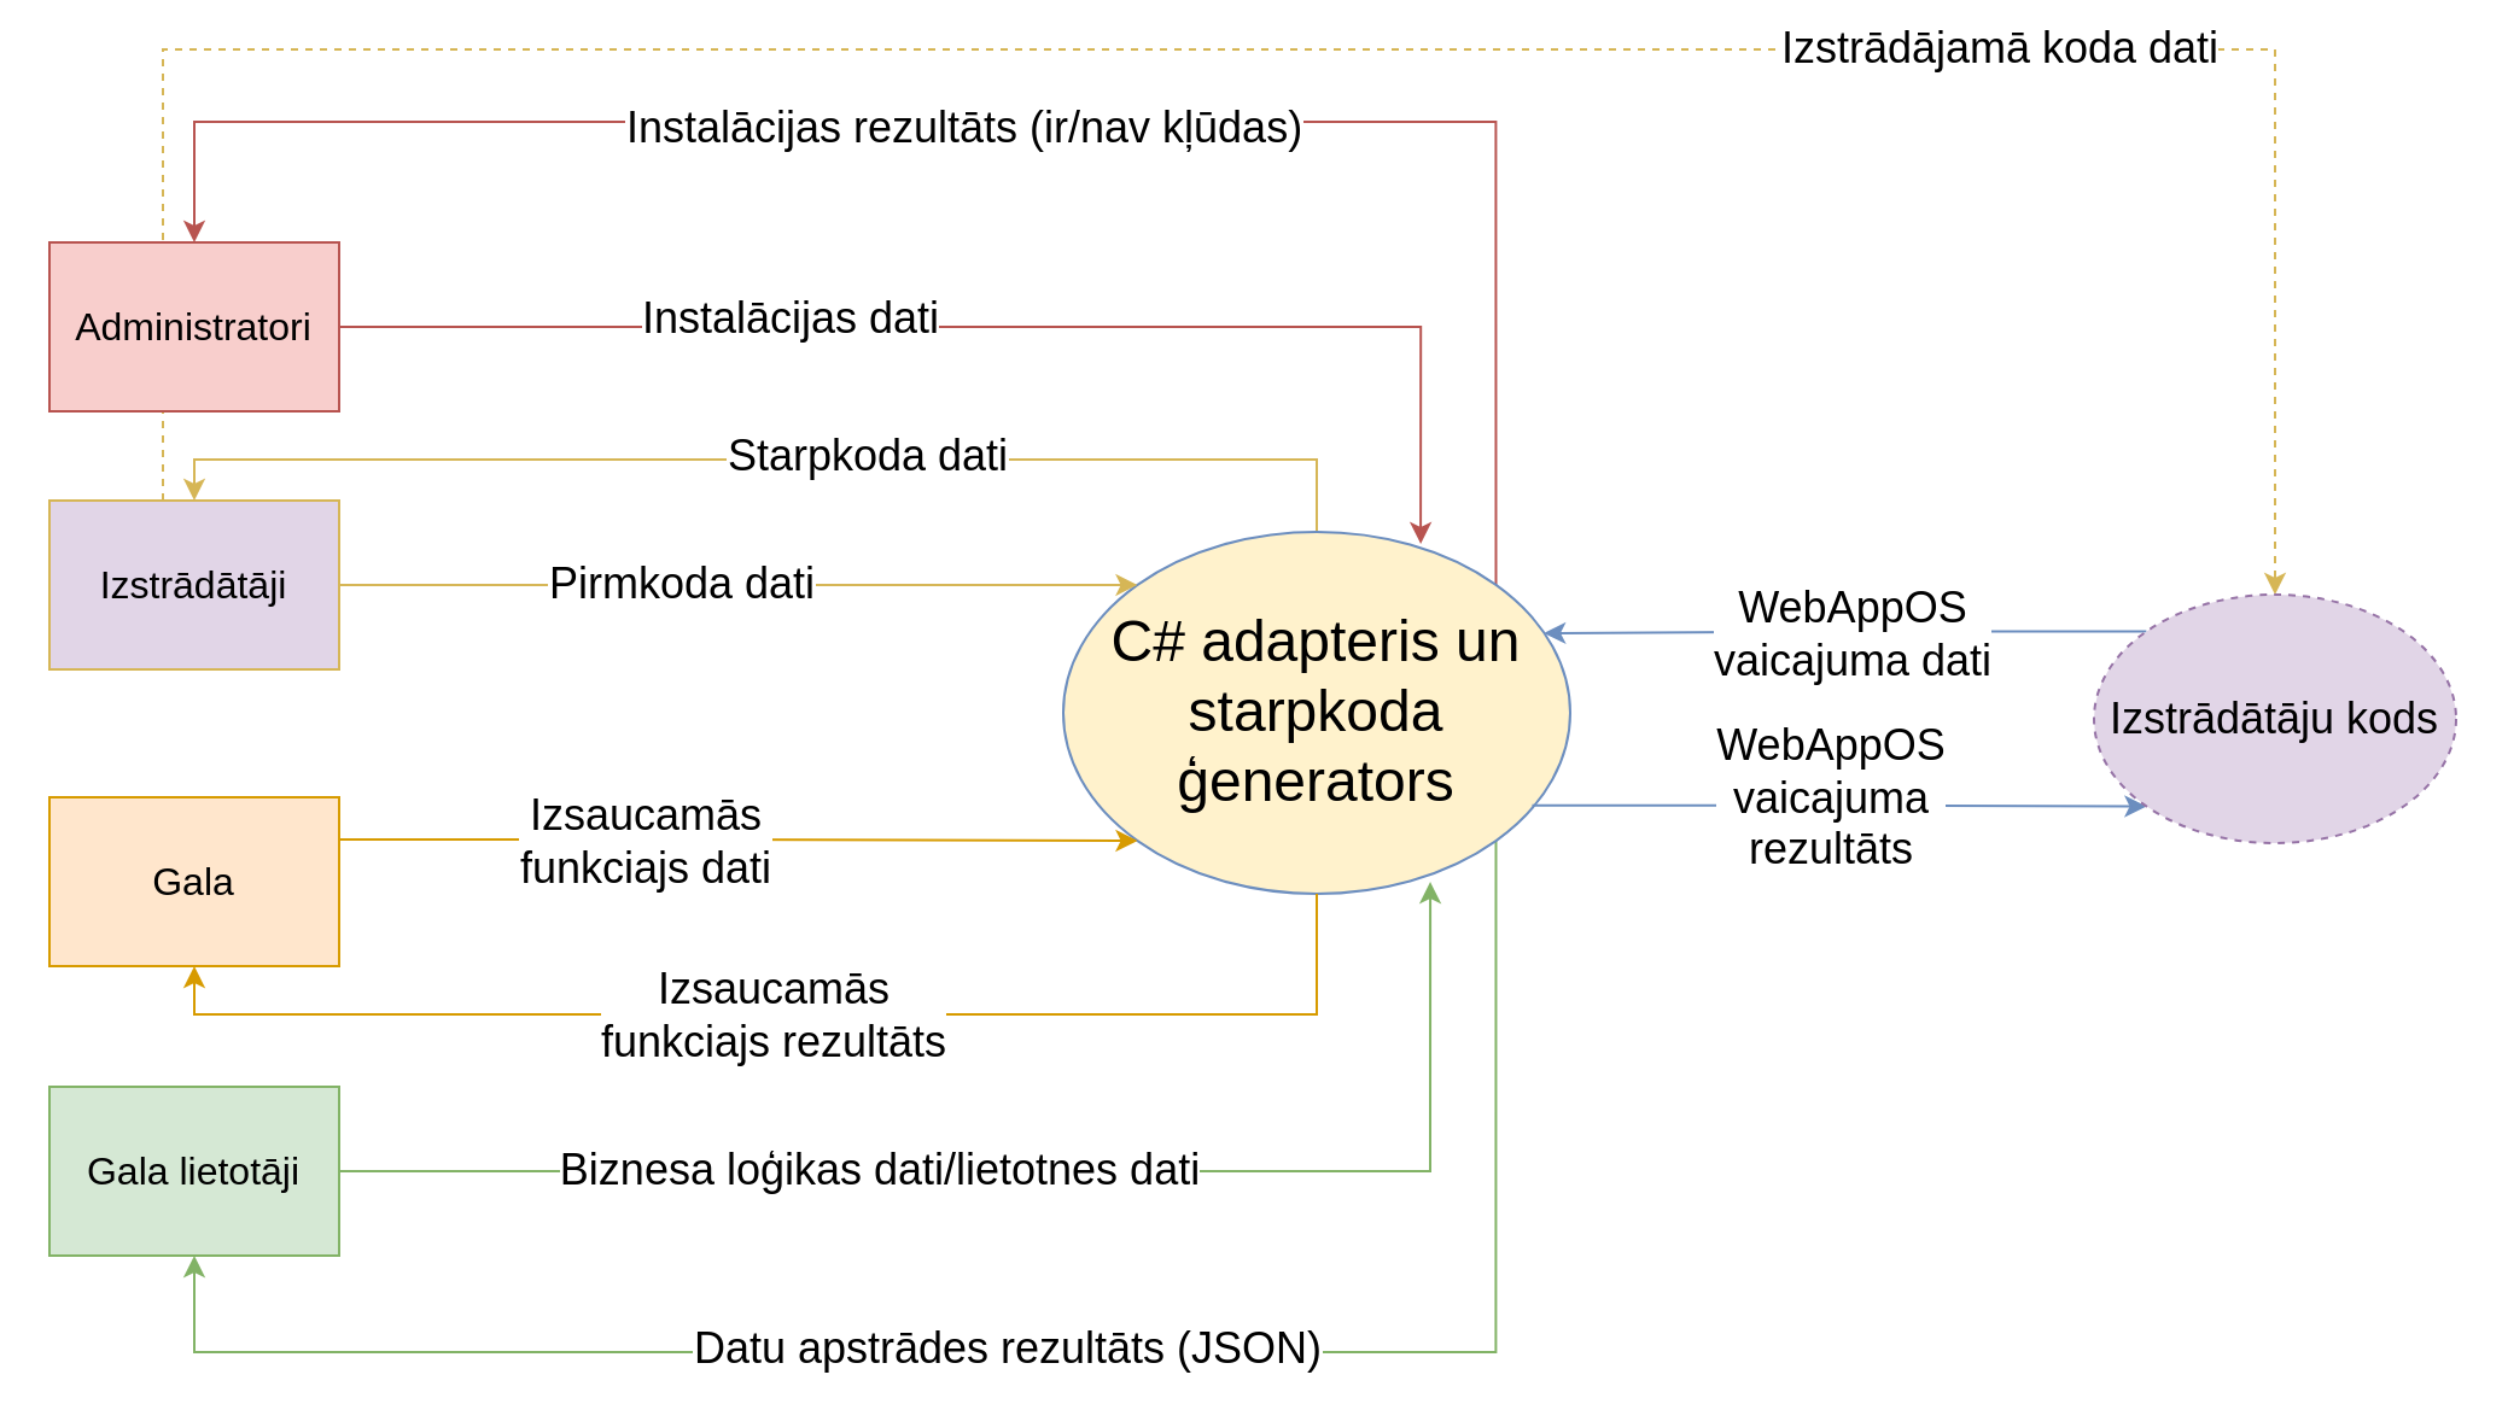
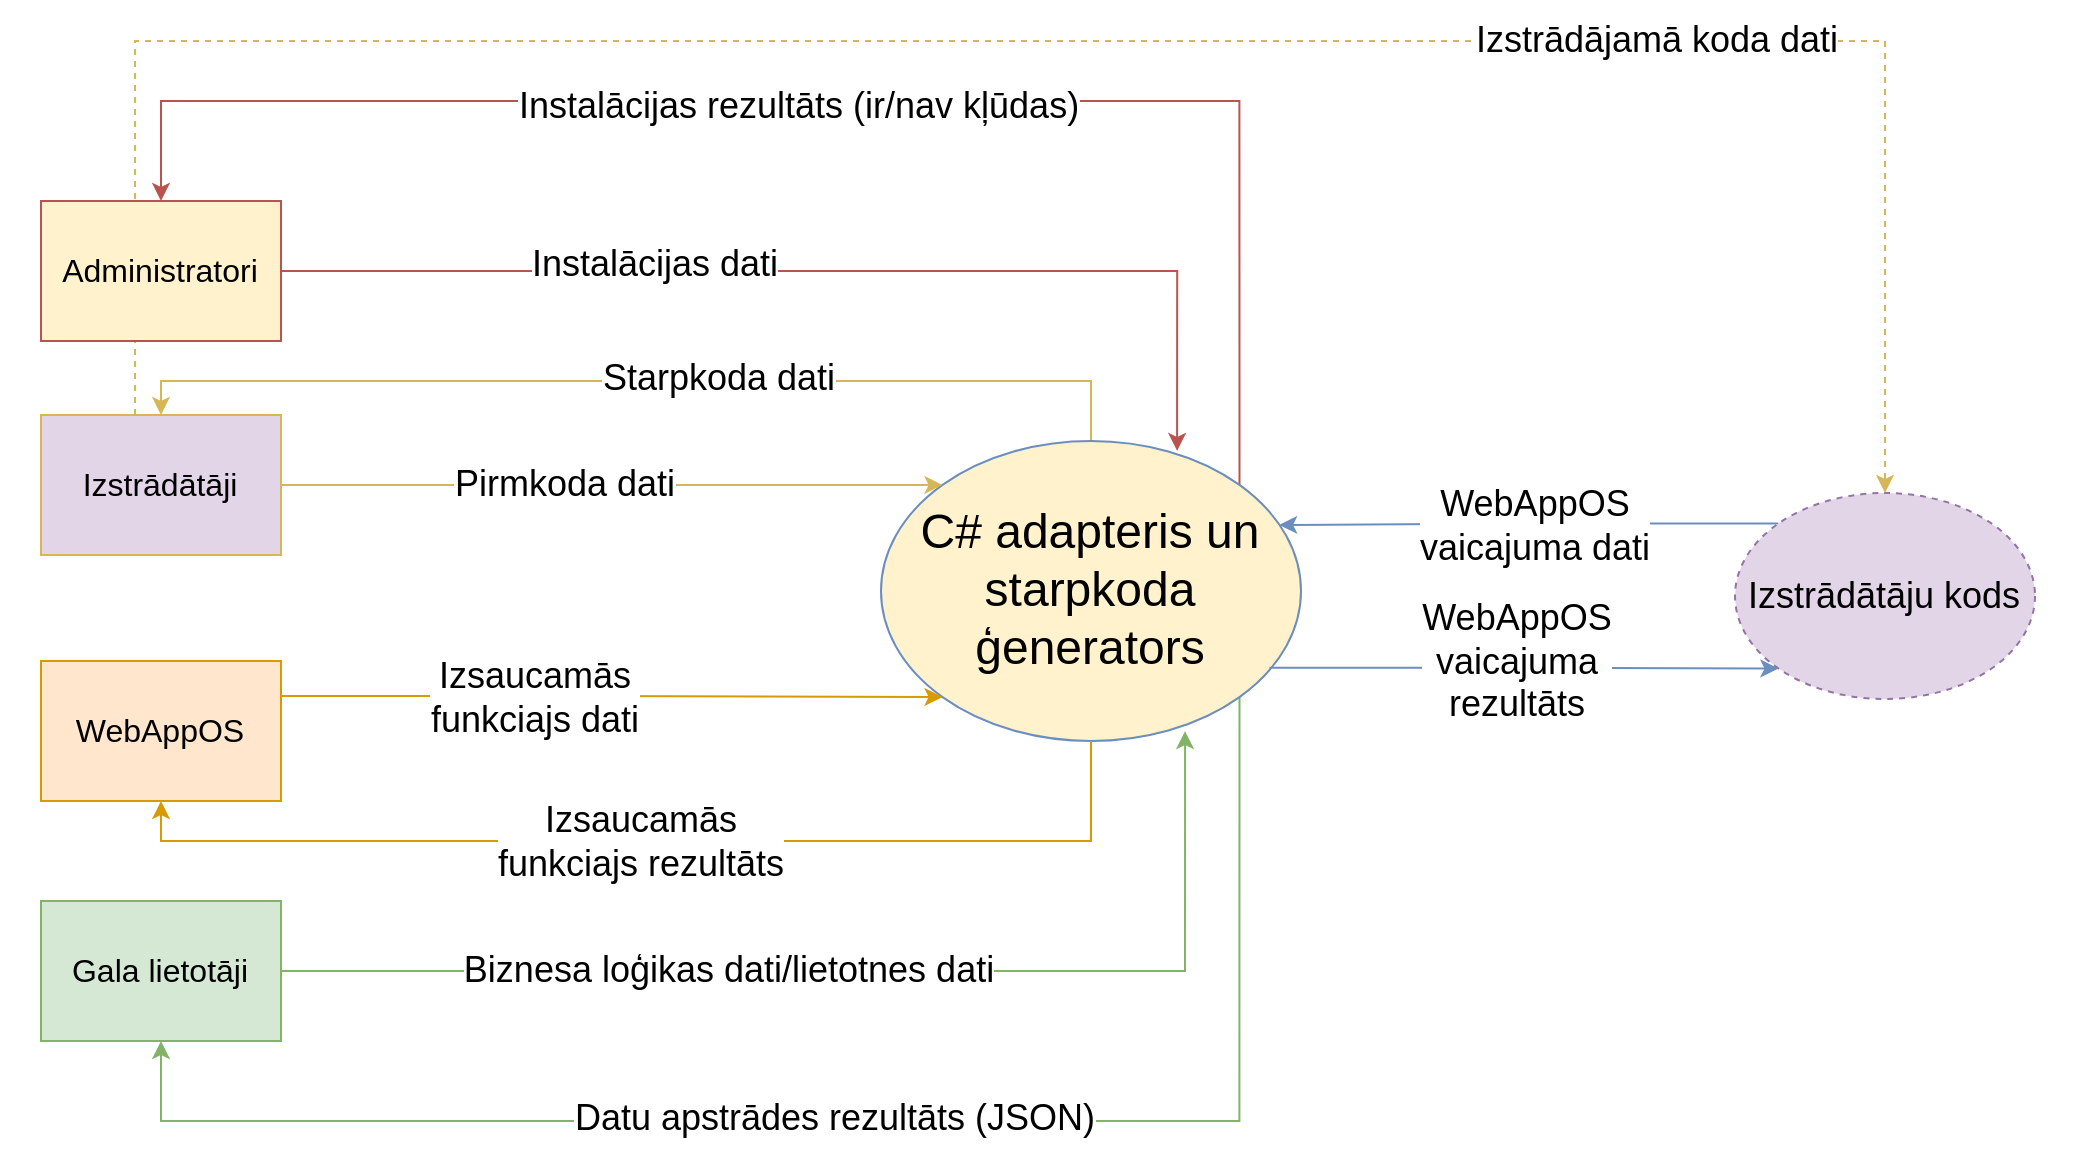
  <mxCell id="0" />
  <mxCell id="1" parent="0" />
  <mxCell id="2" style="edgeStyle=orthogonalEdgeStyle;rounded=0;orthogonalLoop=1;jettySize=auto;html=1;exitX=0.5;exitY=0;exitDx=0;exitDy=0;entryX=0.5;entryY=0;entryDx=0;entryDy=0;fillColor=#fff2cc;strokeColor=#d6b656;" parent="1" source="8" target="13" edge="1"><mxGeometry relative="1" as="geometry"><Array as="points"><mxPoint x="545" y="190" /><mxPoint x="80" y="190" /></Array></mxGeometry></mxCell>
  <mxCell id="3" value="&lt;font style=&quot;font-size: 18px&quot;&gt;Starpkoda dati&lt;/font&gt;" style="edgeLabel;html=1;align=center;verticalAlign=middle;resizable=0;points=[];" parent="2" vertex="1" connectable="0"><mxGeometry x="-0.279" y="4" relative="1" as="geometry"><mxPoint x="-32" y="-6" as="offset" /></mxGeometry></mxCell>
  <mxCell id="4" style="edgeStyle=orthogonalEdgeStyle;rounded=0;orthogonalLoop=1;jettySize=auto;html=1;exitX=1;exitY=1;exitDx=0;exitDy=0;entryX=0.5;entryY=1;entryDx=0;entryDy=0;fillColor=#d5e8d4;strokeColor=#82b366;" parent="1" source="8" target="19" edge="1"><mxGeometry relative="1" as="geometry"><Array as="points"><mxPoint x="619" y="560" /><mxPoint x="80" y="560" /></Array></mxGeometry></mxCell>
  <mxCell id="5" value="&lt;font style=&quot;font-size: 18px&quot;&gt;Datu apstrādes rezultāts (JSON)&lt;/font&gt;" style="edgeLabel;html=1;align=center;verticalAlign=middle;resizable=0;points=[];" parent="4" vertex="1" connectable="0"><mxGeometry x="0.049" y="-2" relative="1" as="geometry"><mxPoint as="offset" /></mxGeometry></mxCell>
  <mxCell id="6" style="edgeStyle=orthogonalEdgeStyle;rounded=0;orthogonalLoop=1;jettySize=auto;html=1;exitX=1;exitY=0;exitDx=0;exitDy=0;entryX=0.5;entryY=0;entryDx=0;entryDy=0;fillColor=#f8cecc;strokeColor=#b85450;" parent="1" source="8" target="16" edge="1"><mxGeometry relative="1" as="geometry"><Array as="points"><mxPoint x="619" y="50" /><mxPoint x="80" y="50" /></Array></mxGeometry></mxCell>
  <mxCell id="7" value="&lt;font style=&quot;font-size: 18px&quot;&gt;Instalācijas rezultāts (ir/nav kļūdas)&lt;/font&gt;" style="edgeLabel;html=1;align=center;verticalAlign=middle;resizable=0;points=[];" parent="6" vertex="1" connectable="0"><mxGeometry x="0.058" y="2" relative="1" as="geometry"><mxPoint as="offset" /></mxGeometry></mxCell>
  <mxCell id="8" value="&lt;font style=&quot;font-size: 24px&quot;&gt;C# adapteris un starpkoda ģenerators&lt;/font&gt;" style="ellipse;whiteSpace=wrap;html=1;fillColor=#fff2cc;strokeColor=#6c8ebf;" parent="1" vertex="1"><mxGeometry x="440" y="220" width="210" height="150" as="geometry" /></mxCell>
  <mxCell id="9" style="edgeStyle=orthogonalEdgeStyle;rounded=0;orthogonalLoop=1;jettySize=auto;html=1;entryX=0;entryY=0;entryDx=0;entryDy=0;fillColor=#fff2cc;strokeColor=#d6b656;" parent="1" source="13" target="8" edge="1"><mxGeometry relative="1" as="geometry" /></mxCell>
  <mxCell id="10" value="&lt;font style=&quot;font-size: 18px&quot;&gt;Pirmkoda dati&lt;/font&gt;" style="edgeLabel;html=1;align=center;verticalAlign=middle;resizable=0;points=[];" parent="9" vertex="1" connectable="0"><mxGeometry x="-0.247" relative="1" as="geometry"><mxPoint x="16" as="offset" /></mxGeometry></mxCell>
  <mxCell id="11" style="edgeStyle=orthogonalEdgeStyle;rounded=0;orthogonalLoop=1;jettySize=auto;html=1;entryX=0.5;entryY=0;entryDx=0;entryDy=0;fillColor=#fff2cc;strokeColor=#d6b656;dashed=1;" parent="1" source="13" target="23" edge="1"><mxGeometry relative="1" as="geometry"><Array as="points"><mxPoint x="67" y="242" /><mxPoint x="67" y="20" /><mxPoint x="942" y="20" /></Array></mxGeometry></mxCell>
  <mxCell id="12" value="&lt;font style=&quot;font-size: 18px&quot;&gt;Izstrādājamā koda dati&lt;/font&gt;" style="edgeLabel;html=1;align=center;verticalAlign=middle;resizable=0;points=[];" parent="11" vertex="1" connectable="0"><mxGeometry x="0.471" y="1" relative="1" as="geometry"><mxPoint as="offset" /></mxGeometry></mxCell>
  <mxCell id="13" value="&lt;font size=&quot;3&quot;&gt;Izstrādātāji&lt;/font&gt;" style="rounded=0;whiteSpace=wrap;html=1;fillColor=#e1d5e7;strokeColor=#d6b656;" parent="1" vertex="1"><mxGeometry x="20" y="207" width="120" height="70" as="geometry" /></mxCell>
  <mxCell id="14" style="edgeStyle=orthogonalEdgeStyle;rounded=0;orthogonalLoop=1;jettySize=auto;html=1;entryX=0.705;entryY=0.033;entryDx=0;entryDy=0;fillColor=#f8cecc;strokeColor=#b85450;entryPerimeter=0;" parent="1" source="16" target="8" edge="1"><mxGeometry relative="1" as="geometry" /></mxCell>
  <mxCell id="15" value="&lt;font style=&quot;font-size: 18px&quot;&gt;Instalācijas dati&lt;/font&gt;" style="edgeLabel;html=1;align=center;verticalAlign=middle;resizable=0;points=[];" parent="14" vertex="1" connectable="0"><mxGeometry x="-0.308" y="4" relative="1" as="geometry"><mxPoint as="offset" /></mxGeometry></mxCell>
- <mxCell id="16" value="&lt;font size=&quot;3&quot;&gt;Administratori&lt;br&gt;&lt;/font&gt;" style="rounded=0;whiteSpace=wrap;html=1;fillColor=#f8cecc;strokeColor=#b85450;" parent="1" vertex="1"><mxGeometry x="20" y="100" width="120" height="70" as="geometry" /></mxCell>
+ <mxCell id="16" value="&lt;font size=&quot;3&quot;&gt;Administratori&lt;br&gt;&lt;/font&gt;" style="rounded=0;whiteSpace=wrap;html=1;fillColor=#fff2cc;strokeColor=#b85450;" parent="1" vertex="1"><mxGeometry x="20" y="100" width="120" height="70" as="geometry" /></mxCell>
  <mxCell id="17" style="edgeStyle=orthogonalEdgeStyle;rounded=0;orthogonalLoop=1;jettySize=auto;html=1;entryX=0.724;entryY=0.967;entryDx=0;entryDy=0;fillColor=#d5e8d4;strokeColor=#82b366;entryPerimeter=0;" parent="1" source="19" target="8" edge="1"><mxGeometry relative="1" as="geometry" /></mxCell>
  <mxCell id="18" value="&lt;font style=&quot;font-size: 18px&quot;&gt;Biznesa loģikas dati/lietotnes dati&lt;/font&gt;" style="edgeLabel;html=1;align=center;verticalAlign=middle;resizable=0;points=[];" parent="17" vertex="1" connectable="0"><mxGeometry x="-0.221" y="1" relative="1" as="geometry"><mxPoint as="offset" /></mxGeometry></mxCell>
  <mxCell id="19" value="&lt;font size=&quot;3&quot;&gt;Gala lietotāji&lt;/font&gt;" style="rounded=0;whiteSpace=wrap;html=1;fillColor=#d5e8d4;strokeColor=#82b366;" parent="1" vertex="1"><mxGeometry x="20" y="450" width="120" height="70" as="geometry" /></mxCell>
  <mxCell id="20" style="edgeStyle=orthogonalEdgeStyle;rounded=0;orthogonalLoop=1;jettySize=auto;html=1;exitX=0;exitY=0;exitDx=0;exitDy=0;entryX=0.948;entryY=0.28;entryDx=0;entryDy=0;entryPerimeter=0;fillColor=#dae8fc;strokeColor=#6c8ebf;" parent="1" source="23" target="8" edge="1"><mxGeometry relative="1" as="geometry" /></mxCell>
  <mxCell id="21" value="WebAppOS &lt;br&gt;vaicajuma dati" style="edgeLabel;html=1;align=center;verticalAlign=middle;resizable=0;points=[];fontSize=18;" parent="20" vertex="1" connectable="0"><mxGeometry x="0.252" relative="1" as="geometry"><mxPoint x="34" as="offset" /></mxGeometry></mxCell>
  <mxCell id="22" style="edgeStyle=orthogonalEdgeStyle;rounded=0;orthogonalLoop=1;jettySize=auto;html=1;exitX=0.925;exitY=0.756;exitDx=0;exitDy=0;entryX=0;entryY=1;entryDx=0;entryDy=0;fillColor=#dae8fc;strokeColor=#6c8ebf;exitPerimeter=0;" parent="1" source="8" target="23" edge="1"><mxGeometry relative="1" as="geometry" /></mxCell>
  <mxCell id="23" value="&lt;span style=&quot;font-size: 18px&quot;&gt;Izstrādātāju kods&lt;/span&gt;" style="ellipse;whiteSpace=wrap;html=1;fillColor=#e1d5e7;strokeColor=#9673a6;dashed=1;" parent="1" vertex="1"><mxGeometry x="867" y="246" width="150" height="103" as="geometry" /></mxCell>
  <mxCell id="24" style="edgeStyle=orthogonalEdgeStyle;rounded=0;orthogonalLoop=1;jettySize=auto;html=1;exitX=1;exitY=0.25;exitDx=0;exitDy=0;entryX=0;entryY=1;entryDx=0;entryDy=0;fillColor=#ffe6cc;strokeColor=#d79b00;" parent="1" source="27" target="8" edge="1"><mxGeometry relative="1" as="geometry" /></mxCell>
  <mxCell id="25" value="&lt;font style=&quot;font-size: 18px&quot;&gt;Izsaucamās &lt;br&gt;funkciajs dati&lt;/font&gt;" style="edgeLabel;html=1;align=center;verticalAlign=middle;resizable=0;points=[];" parent="24" vertex="1" connectable="0"><mxGeometry x="-0.24" y="-1" relative="1" as="geometry"><mxPoint as="offset" /></mxGeometry></mxCell>
  <mxCell id="26" style="edgeStyle=orthogonalEdgeStyle;rounded=0;orthogonalLoop=1;jettySize=auto;html=1;exitX=0.5;exitY=1;exitDx=0;exitDy=0;entryX=0.5;entryY=1;entryDx=0;entryDy=0;fillColor=#ffe6cc;strokeColor=#d79b00;" parent="1" source="8" target="27" edge="1"><mxGeometry relative="1" as="geometry" /></mxCell>
- <mxCell id="27" value="&lt;font style=&quot;font-size: 16px&quot;&gt;Gala&lt;/font&gt;" style="rounded=0;whiteSpace=wrap;html=1;labelBackgroundColor=none;fillColor=#ffe6cc;strokeColor=#d79b00;" parent="1" vertex="1"><mxGeometry x="20" y="330" width="120" height="70" as="geometry" /></mxCell>
+ <mxCell id="27" value="&lt;font style=&quot;font-size: 16px&quot;&gt;WebAppOS&lt;/font&gt;" style="rounded=0;whiteSpace=wrap;html=1;labelBackgroundColor=none;fillColor=#ffe6cc;strokeColor=#d79b00;" parent="1" vertex="1"><mxGeometry x="20" y="330" width="120" height="70" as="geometry" /></mxCell>
  <mxCell id="28" value="&lt;font style=&quot;font-size: 18px&quot;&gt;Izsaucamās &lt;br&gt;funkciajs rezultāts&lt;/font&gt;" style="edgeLabel;html=1;align=center;verticalAlign=middle;resizable=0;points=[];" parent="1" vertex="1" connectable="0"><mxGeometry x="319.998" y="420.004" as="geometry" /></mxCell>
  <mxCell id="29" value="WebAppOS &lt;br&gt;vaicajuma&lt;br&gt;rezultāts" style="edgeLabel;html=1;align=center;verticalAlign=middle;resizable=0;points=[];fontSize=18;" parent="1" vertex="1" connectable="0"><mxGeometry x="757" y="330" as="geometry" /></mxCell>
